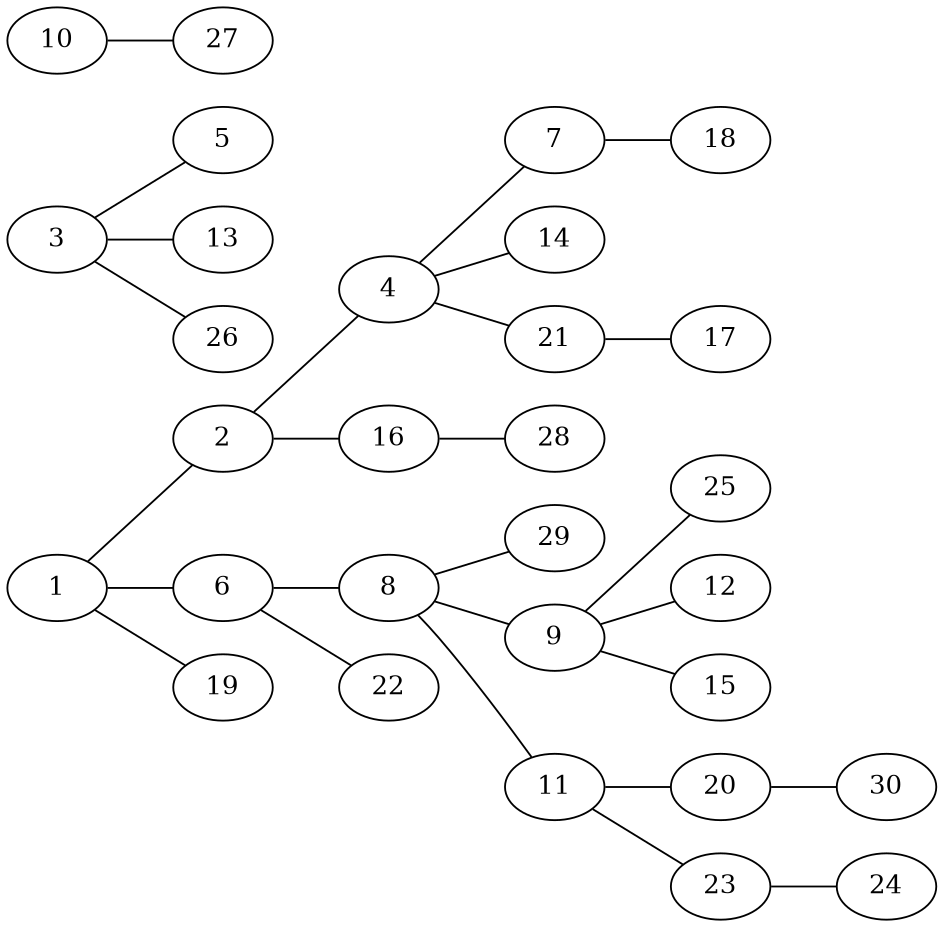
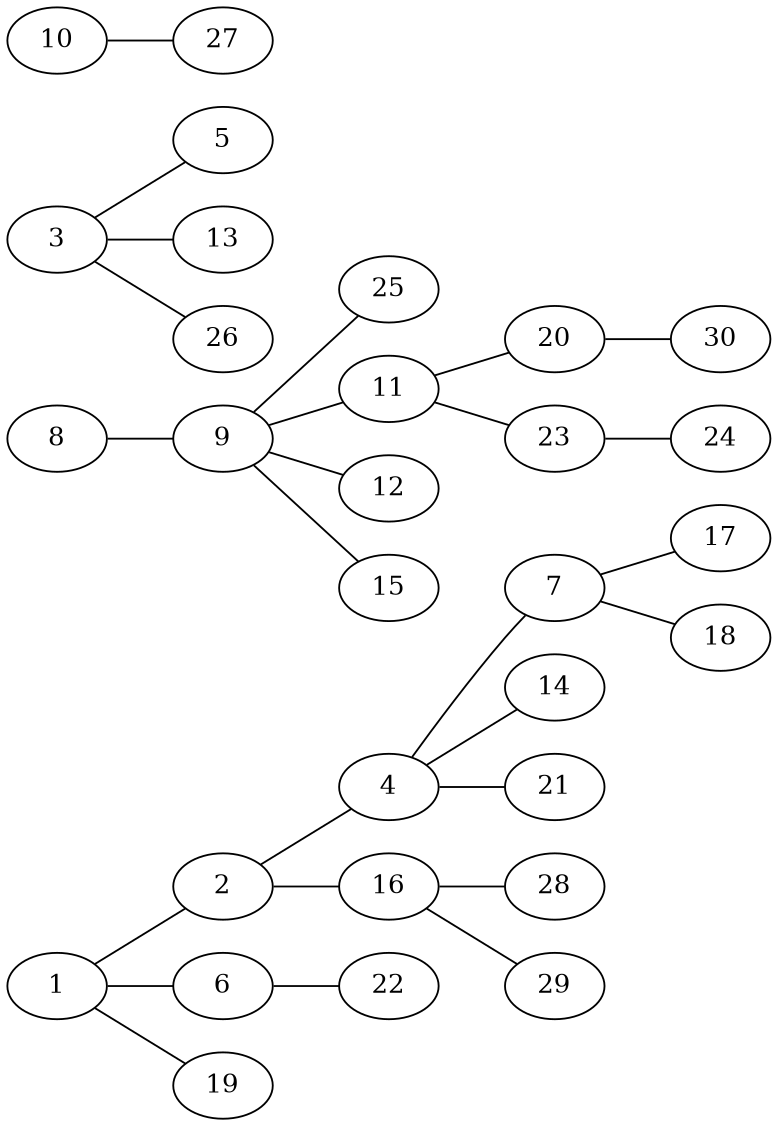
  graph {
    rankdir=LR
    1
    2
    6
    19
    4
    16
    8
    22
    3
    5
    13
    26
    7
    14
    21
    28
    29
    9
    17
    18
    10
    27
    25
    11
    12
    15
    20
    23
    30
    24
    1 -- 2
    1 -- 6
    1 -- 19
    2 -- 4
    2 -- 16
-   6 -- 8
    6 -- 22
    4 -- 7
    4 -- 14
    4 -- 21
    16 -- 28
-   8 -- 29
+   16 -- 29
    8 -- 9
    3 -- 5
    3 -- 13
    3 -- 26
-   21 -- 17
+   7 -- 17
    7 -- 18
    9 -- 25
-   8 -- 11
+   9 -- 11
    9 -- 12
    9 -- 15
    10 -- 27
    11 -- 20
    11 -- 23
    20 -- 30
    23 -- 24
  }
